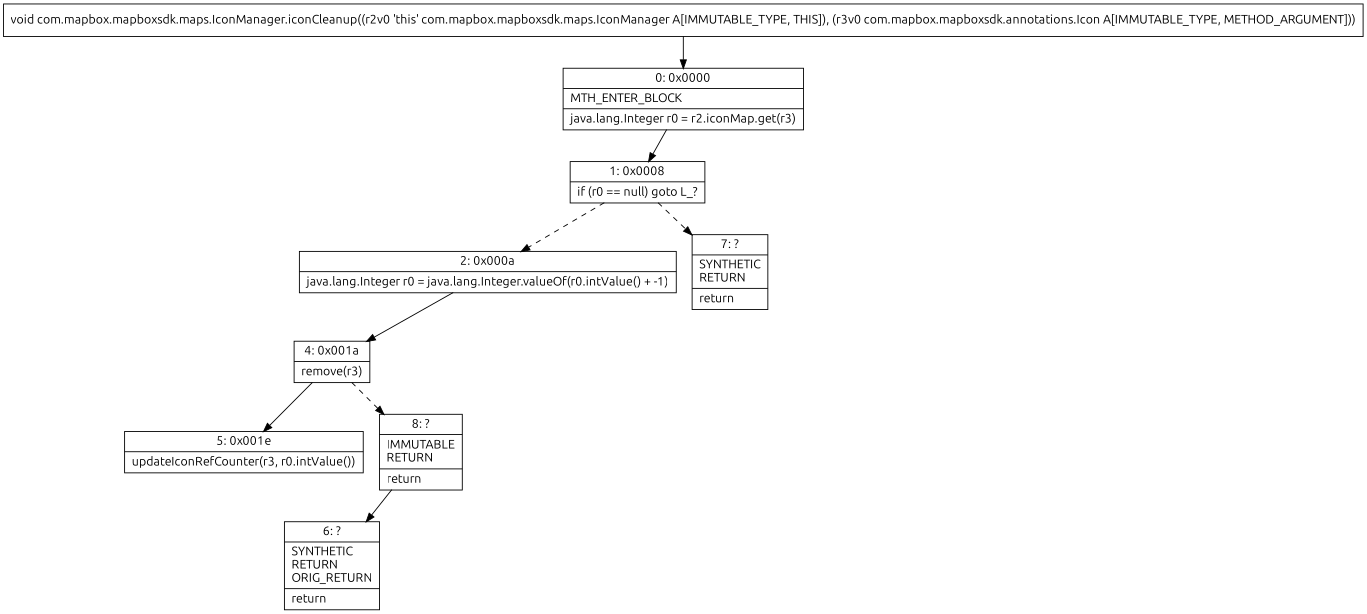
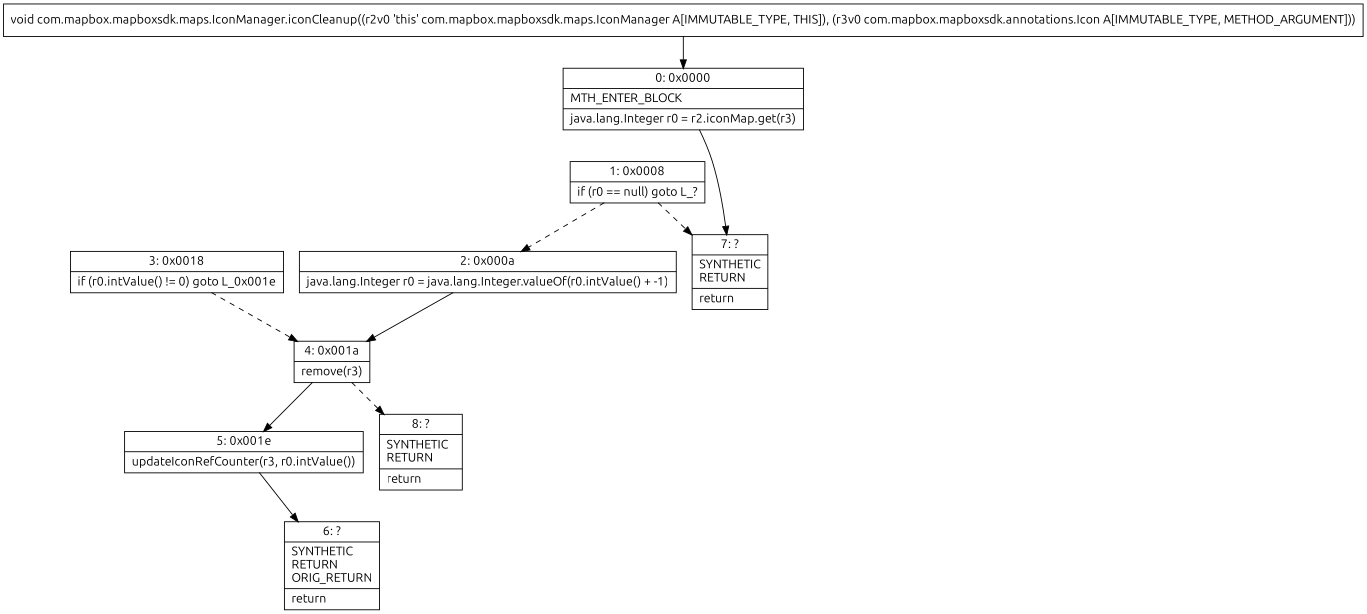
  digraph {
    fontname=Ubuntu
    node [fontname=Ubuntu shape=record]
    edge [fontname=Ubuntu]
    n1 [label="{0\:\ 0x0000|MTH_ENTER_BLOCK\l|java.lang.Integer r0 = r2.iconMap.get(r3)\l}"]
    n2 [label="{1\:\ 0x0008|if (r0 == null) goto L_?\l}"]
    n3 [label="{2\:\ 0x000a|java.lang.Integer r0 = java.lang.Integer.valueOf(r0.intValue() + \-1)\l}"]
    n4 [label="{7\:\ ?|SYNTHETIC\lRETURN\l|return\l}"]
    n5 [label="{4\:\ 0x001a|remove(r3)\l}"]
+   n6 [label="{3\:\ 0x0018|if (r0.intValue() != 0) goto L_0x001e\l}"]
    n7 [label="{5\:\ 0x001e|updateIconRefCounter(r3, r0.intValue())\l}"]
-   n8 [label="{8\:\ ?|IMMUTABLE\lRETURN\l|return\l}"]
+   n8 [label="{8\:\ ?|SYNTHETIC\lRETURN\l|return\l}"]
    n9 [label="{6\:\ ?|SYNTHETIC\lRETURN\lORIG_RETURN\l|return\l}"]
    n10 [label="{void com.mapbox.mapboxsdk.maps.IconManager.iconCleanup((r2v0 'this' com.mapbox.mapboxsdk.maps.IconManager A[IMMUTABLE_TYPE, THIS]), (r3v0 com.mapbox.mapboxsdk.annotations.Icon A[IMMUTABLE_TYPE, METHOD_ARGUMENT])) }"]
-   n1 -> n2
+   n1 -> n4
    n2 -> n3 [style=dashed]
    n2 -> n4 [style=dashed]
    n3 -> n5
    n5 -> n7
    n5 -> n8 [style=dashed]
-   n8 -> n9
+   n6 -> n5 [style=dashed]
+   n7 -> n9
    n10 -> n1
  }
